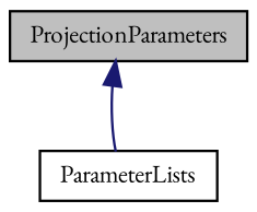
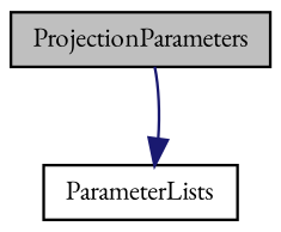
  digraph {
    fontname="EB Garamond"
    node [color=black fontname="EB Garamond" fontsize=10 shape=record style=filled]
    n1 [fillcolor=grey75 fontcolor=black height=0.2 label=ProjectionParameters width=0.4]
    n2 [fillcolor=white height=0.2 label=ParameterLists width=0.4]
-   n1 -> n2 [color=midnightblue dir=back fontname="EB Garamond" fontsize=10 labelfontname=Helvetica labelfontsize=10 style=solid]
+   n2 -> n1 [color=midnightblue dir=back fontname="EB Garamond" fontsize=10 labelfontname=Helvetica labelfontsize=10 style=solid]
  }
